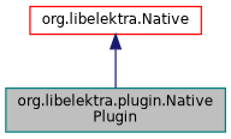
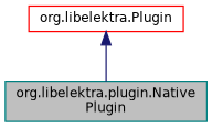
  digraph {
    node [fontname=Helvetica fontsize=10 shape=record style=filled]
    n1 [color=teal fillcolor=grey75 fontcolor=black height=0.2 label="org.libelektra.plugin.Native\lPlugin" width=0.4]
-   n2 [color=red fillcolor=white height=0.2 label="org.libelektra.Native" width=0.4]
+   n2 [color=red fillcolor=white height=0.2 label="org.libelektra.Plugin" width=0.4]
    n2 -> n1 [color=midnightblue dir=back fontname=Helvetica fontsize=10 labelfontname=Helvetica labelfontsize=10 style=solid]
  }
